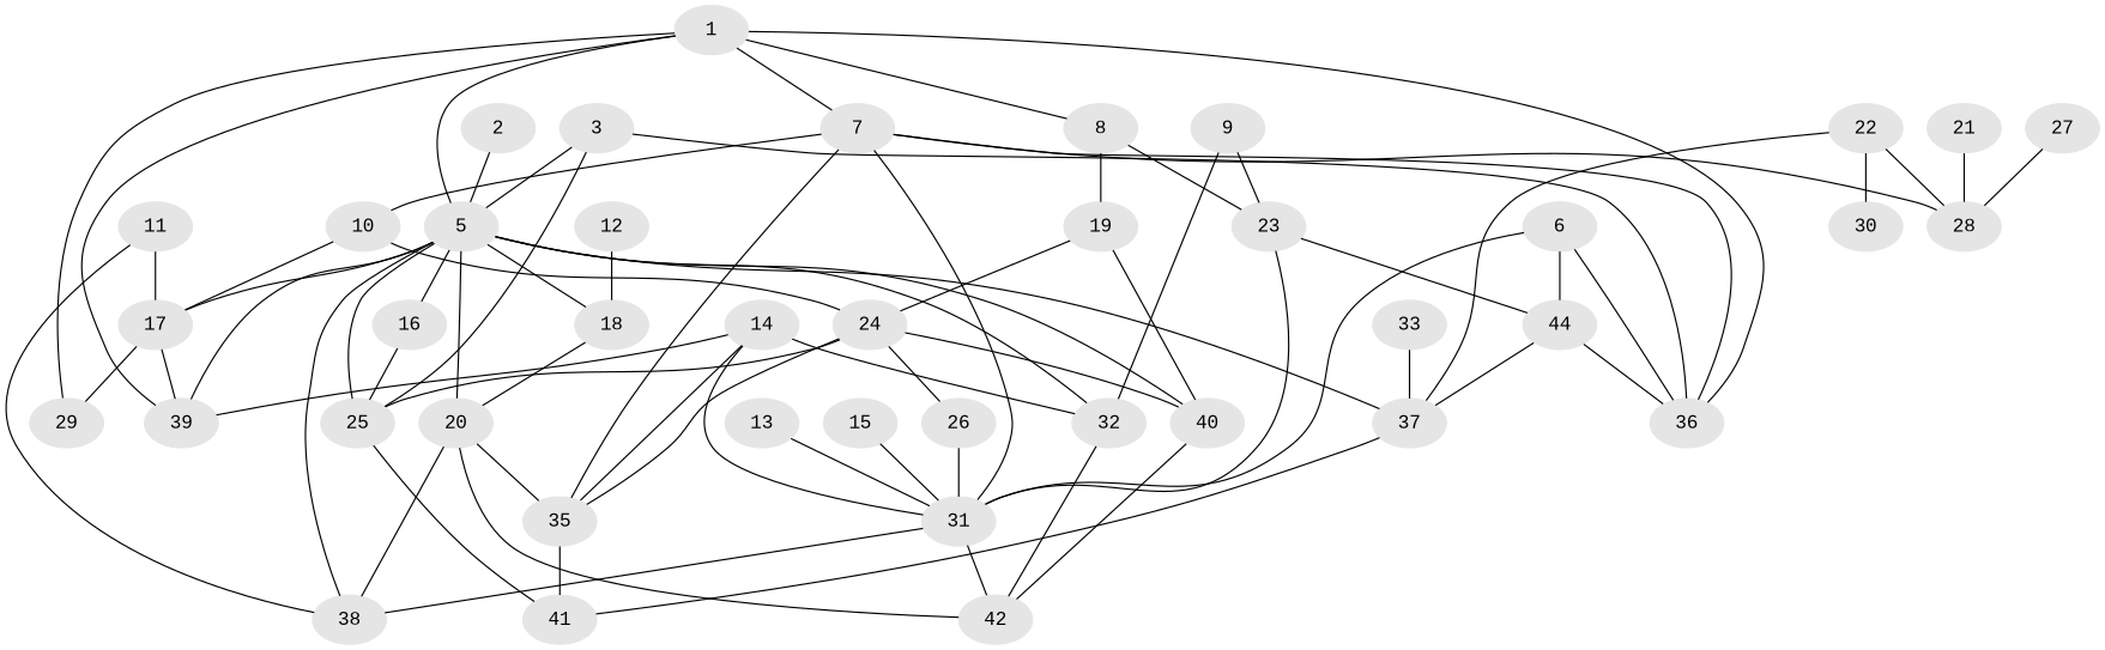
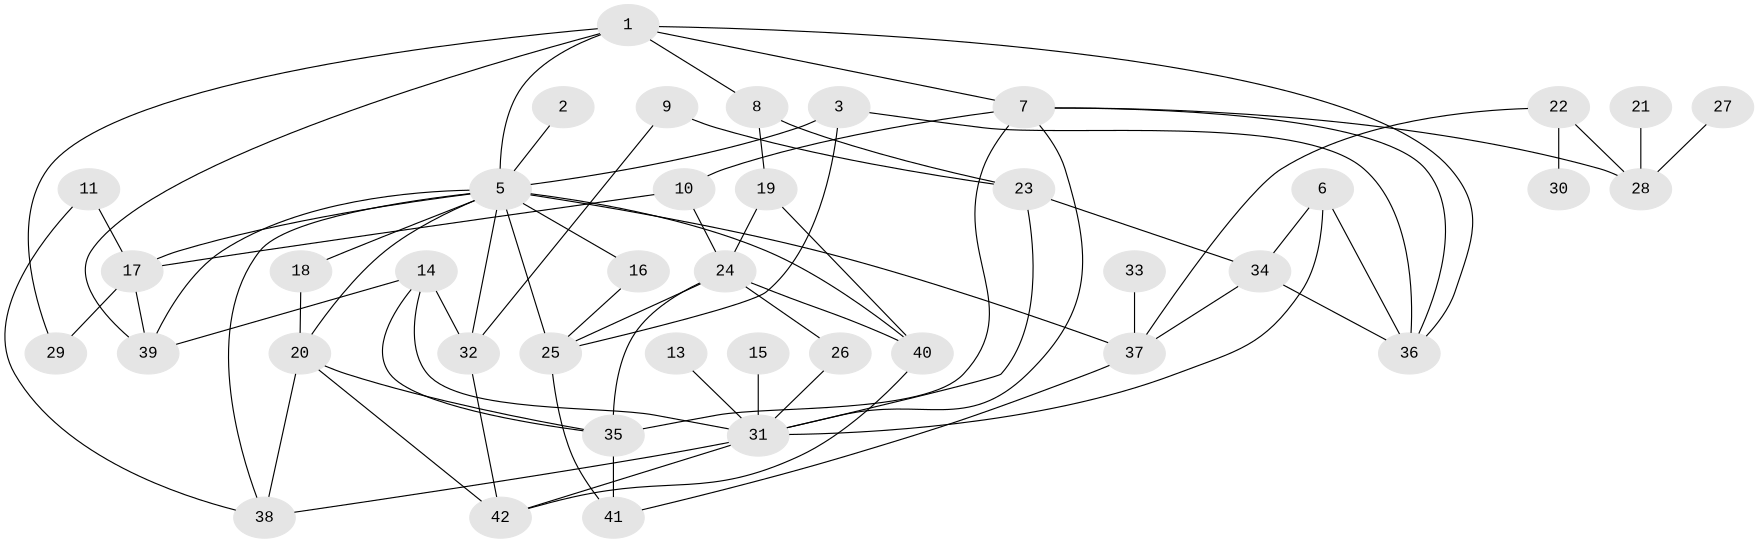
  graph {
    fontname="Liberation Mono"
    node [color=gray90 fontname="Liberation Mono" style=filled]
    edge [fontname="Liberation Mono" weight=1.0]
    1
    5
    7
    8
    29
    36
    39
    25
    17
    18
    20
    32
    37
    38
    40
    16
    31
    10
    28
    35
    19
    23
    2
    3
    41
-   34 [label=44]
+   34
    42
    6
    24
    9
    26
    11
-   12
    13
    14
    15
    21
    22
    30
    27
    33
    1 -- 5
    1 -- 7
    1 -- 8
    1 -- 29
    1 -- 36
    1 -- 39
    5 -- 39
    5 -- 25
    5 -- 17
    5 -- 18
    5 -- 20
    5 -- 32
    5 -- 37
    5 -- 38
    5 -- 40
    5 -- 16
    7 -- 36
    7 -- 31
    7 -- 10
    7 -- 28
    7 -- 35
    8 -- 19
    8 -- 23
    25 -- 41
    17 -- 29
    17 -- 39
    18 -- 20
    20 -- 38
    20 -- 35
    20 -- 42
    32 -- 42
    37 -- 41
    40 -- 42
    16 -- 25
    31 -- 38
    31 -- 42
    10 -- 17
    10 -- 24
    35 -- 41
    19 -- 40
    19 -- 24
    23 -- 31
    23 -- 34
    2 -- 5
    3 -- 5
    3 -- 36
    3 -- 25
    34 -- 36
    34 -- 37
    6 -- 36
    6 -- 31
    6 -- 34
    24 -- 25
    24 -- 40
    24 -- 35
    24 -- 26
    9 -- 32
    9 -- 23
    26 -- 31
    11 -- 17
    11 -- 38
-   12 -- 18
    13 -- 31
    14 -- 39
    14 -- 32
    14 -- 31
    14 -- 35
    15 -- 31
    21 -- 28
    22 -- 37
    22 -- 28
    22 -- 30
    27 -- 28
    33 -- 37
  }
